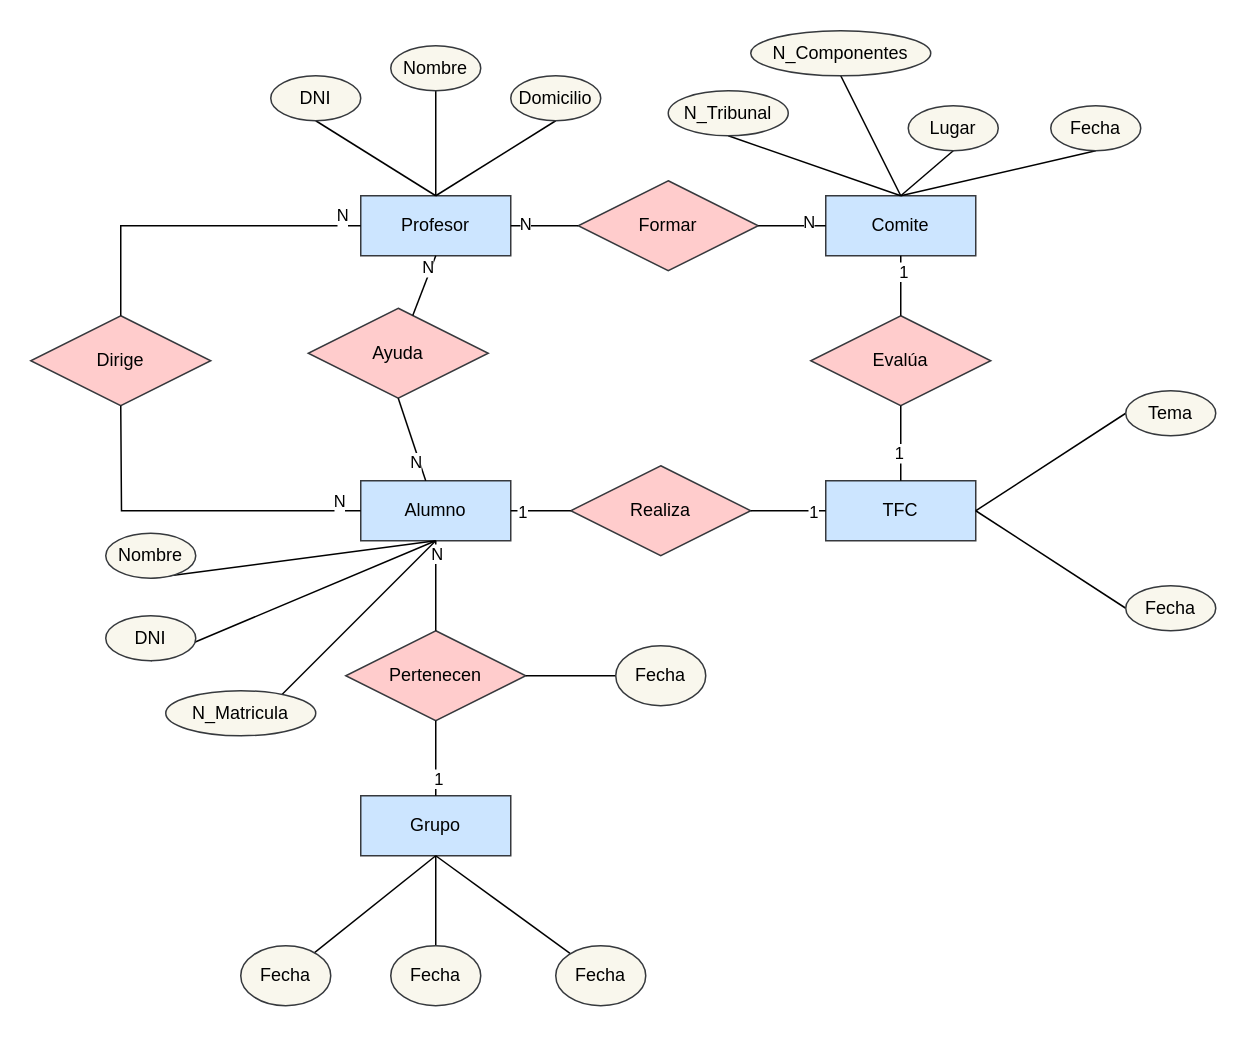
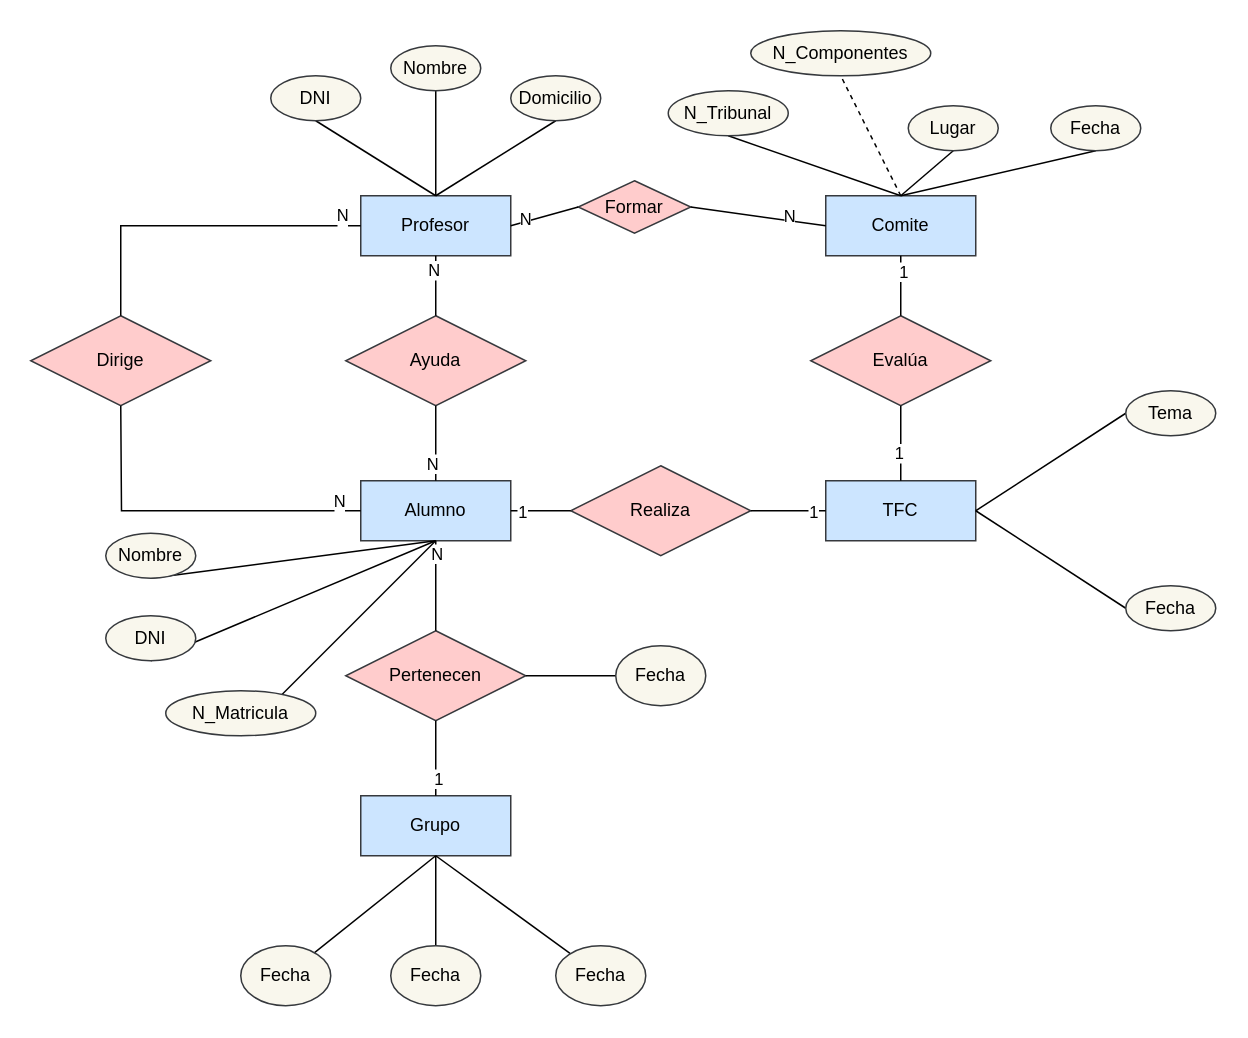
  <mxCell id="0" />
  <mxCell id="1" parent="0" />
  <mxCell id="2" value="Grupo" style="whiteSpace=wrap;html=1;align=center;fillColor=#cce5ff;strokeColor=#36393d;" parent="1" vertex="1"><mxGeometry x="240" y="530" width="100" height="40" as="geometry" /></mxCell>
  <mxCell id="3" value="Alumno" style="whiteSpace=wrap;html=1;align=center;fillColor=#cce5ff;strokeColor=#36393d;" parent="1" vertex="1"><mxGeometry x="240" y="320" width="100" height="40" as="geometry" /></mxCell>
  <mxCell id="4" value="TFC" style="whiteSpace=wrap;html=1;align=center;fillColor=#cce5ff;strokeColor=#36393d;" parent="1" vertex="1"><mxGeometry x="550" y="320" width="100" height="40" as="geometry" /></mxCell>
  <mxCell id="5" value="Comite" style="whiteSpace=wrap;html=1;align=center;fillColor=#cce5ff;strokeColor=#36393d;" parent="1" vertex="1"><mxGeometry x="550" y="130" width="100" height="40" as="geometry" /></mxCell>
  <mxCell id="6" value="Profesor" style="whiteSpace=wrap;html=1;align=center;fillColor=#cce5ff;strokeColor=#36393d;" parent="1" vertex="1"><mxGeometry x="240" y="130" width="100" height="40" as="geometry" /></mxCell>
  <mxCell id="7" value="Pertenecen" style="shape=rhombus;perimeter=rhombusPerimeter;whiteSpace=wrap;html=1;align=center;fillColor=#ffcccc;strokeColor=#36393d;" parent="1" vertex="1"><mxGeometry x="230" y="420" width="120" height="60" as="geometry" /></mxCell>
- <mxCell id="8" value="Formar" style="shape=rhombus;perimeter=rhombusPerimeter;whiteSpace=wrap;html=1;align=center;fillColor=#ffcccc;strokeColor=#36393d;" parent="1" vertex="1"><mxGeometry x="385" y="120" width="120" height="60" as="geometry" /></mxCell>
+ <mxCell id="8" value="Formar" style="shape=rhombus;perimeter=rhombusPerimeter;whiteSpace=wrap;html=1;align=center;fillColor=#ffcccc;strokeColor=#36393d;" parent="1" vertex="1"><mxGeometry x="385" y="120" width="75" height="35" as="geometry" /></mxCell>
  <mxCell id="9" value="Realiza" style="shape=rhombus;perimeter=rhombusPerimeter;whiteSpace=wrap;html=1;align=center;fillColor=#ffcccc;strokeColor=#36393d;" parent="1" vertex="1"><mxGeometry x="380" y="310" width="120" height="60" as="geometry" /></mxCell>
  <mxCell id="10" value="Evalúa" style="shape=rhombus;perimeter=rhombusPerimeter;whiteSpace=wrap;html=1;align=center;fillColor=#ffcccc;strokeColor=#36393d;" parent="1" vertex="1"><mxGeometry x="540" y="210" width="120" height="60" as="geometry" /></mxCell>
  <mxCell id="11" value="Dirige" style="shape=rhombus;perimeter=rhombusPerimeter;whiteSpace=wrap;html=1;align=center;fillColor=#ffcccc;strokeColor=#36393d;" parent="1" vertex="1"><mxGeometry y="210" width="120" height="60" as="geometry" x="20" /></mxCell>
- <mxCell id="12" value="Ayuda" style="shape=rhombus;perimeter=rhombusPerimeter;whiteSpace=wrap;html=1;align=center;fillColor=#ffcccc;strokeColor=#36393d;" parent="1" vertex="1"><mxGeometry x="205" y="205" width="120" height="60" as="geometry" /></mxCell>
+ <mxCell id="12" value="Ayuda" style="shape=rhombus;perimeter=rhombusPerimeter;whiteSpace=wrap;html=1;align=center;fillColor=#ffcccc;strokeColor=#36393d;" parent="1" vertex="1"><mxGeometry x="230" y="210" width="120" height="60" as="geometry" /></mxCell>
  <mxCell id="13" value="" style="endArrow=none;html=1;rounded=0;exitX=0.5;exitY=0;exitDx=0;exitDy=0;entryX=0;entryY=0.5;entryDx=0;entryDy=0;edgeStyle=orthogonalEdgeStyle;" parent="1" source="11" target="6" edge="1"><mxGeometry relative="1" as="geometry"><mxPoint x="370" y="410" as="sourcePoint" /><mxPoint x="530" y="410" as="targetPoint" /></mxGeometry></mxCell>
  <mxCell id="14" value="N&lt;div&gt;&lt;br&gt;&lt;/div&gt;" style="edgeLabel;html=1;align=center;verticalAlign=middle;resizable=0;points=[];" parent="13" vertex="1" connectable="0"><mxGeometry x="0.881" y="1" relative="1" as="geometry"><mxPoint as="offset" /></mxGeometry></mxCell>
  <mxCell id="15" value="" style="endArrow=none;html=1;rounded=0;exitX=0;exitY=0.5;exitDx=0;exitDy=0;edgeStyle=orthogonalEdgeStyle;" parent="1" source="3" edge="1"><mxGeometry relative="1" as="geometry"><mxPoint x="370" y="390" as="sourcePoint" /><mxPoint x="80" y="270" as="targetPoint" /></mxGeometry></mxCell>
  <mxCell id="16" value="N&lt;div&gt;&lt;br&gt;&lt;/div&gt;" style="edgeLabel;html=1;align=center;verticalAlign=middle;resizable=0;points=[];" parent="15" vertex="1" connectable="0"><mxGeometry x="-0.867" relative="1" as="geometry"><mxPoint as="offset" /></mxGeometry></mxCell>
  <mxCell id="17" value="" style="endArrow=none;html=1;rounded=0;exitX=0.5;exitY=1;exitDx=0;exitDy=0;" parent="1" source="12" target="3" edge="1"><mxGeometry relative="1" as="geometry"><mxPoint x="370" y="390" as="sourcePoint" /><mxPoint x="530" y="390" as="targetPoint" /></mxGeometry></mxCell>
  <mxCell id="18" value="N" style="edgeLabel;html=1;align=center;verticalAlign=middle;resizable=0;points=[];" parent="17" vertex="1" connectable="0"><mxGeometry x="0.523" y="-3" relative="1" as="geometry"><mxPoint as="offset" /></mxGeometry></mxCell>
  <mxCell id="19" value="" style="endArrow=none;html=1;rounded=0;exitX=0.5;exitY=1;exitDx=0;exitDy=0;" parent="1" source="6" target="12" edge="1"><mxGeometry relative="1" as="geometry"><mxPoint x="370" y="390" as="sourcePoint" /><mxPoint x="530" y="390" as="targetPoint" /></mxGeometry></mxCell>
  <mxCell id="20" value="N" style="edgeLabel;html=1;align=center;verticalAlign=middle;resizable=0;points=[];" parent="19" vertex="1" connectable="0"><mxGeometry x="-0.565" y="-2" relative="1" as="geometry"><mxPoint as="offset" /></mxGeometry></mxCell>
  <mxCell id="21" value="" style="endArrow=none;html=1;rounded=0;exitX=1;exitY=0.5;exitDx=0;exitDy=0;entryX=0;entryY=0.5;entryDx=0;entryDy=0;" parent="1" source="8" target="5" edge="1"><mxGeometry relative="1" as="geometry"><mxPoint x="370" y="390" as="sourcePoint" /><mxPoint x="530" y="390" as="targetPoint" /></mxGeometry></mxCell>
  <mxCell id="22" value="N" style="edgeLabel;html=1;align=center;verticalAlign=middle;resizable=0;points=[];" parent="21" vertex="1" connectable="0"><mxGeometry x="0.446" y="3" relative="1" as="geometry"><mxPoint as="offset" /></mxGeometry></mxCell>
  <mxCell id="23" value="" style="endArrow=none;html=1;rounded=0;exitX=1;exitY=0.5;exitDx=0;exitDy=0;entryX=0;entryY=0.5;entryDx=0;entryDy=0;" parent="1" source="6" target="8" edge="1"><mxGeometry relative="1" as="geometry"><mxPoint x="370" y="390" as="sourcePoint" /><mxPoint x="530" y="390" as="targetPoint" /></mxGeometry></mxCell>
  <mxCell id="24" value="N" style="edgeLabel;html=1;align=center;verticalAlign=middle;resizable=0;points=[];" parent="23" vertex="1" connectable="0"><mxGeometry x="-0.582" y="2" relative="1" as="geometry"><mxPoint as="offset" /></mxGeometry></mxCell>
  <mxCell id="25" value="" style="endArrow=none;html=1;rounded=0;exitX=0.5;exitY=1;exitDx=0;exitDy=0;" parent="1" source="5" target="10" edge="1"><mxGeometry relative="1" as="geometry"><mxPoint x="370" y="390" as="sourcePoint" /><mxPoint x="530" y="390" as="targetPoint" /></mxGeometry></mxCell>
  <mxCell id="26" value="1" style="edgeLabel;html=1;align=center;verticalAlign=middle;resizable=0;points=[];" parent="25" vertex="1" connectable="0"><mxGeometry x="-0.523" y="1" relative="1" as="geometry"><mxPoint as="offset" /></mxGeometry></mxCell>
  <mxCell id="27" value="" style="endArrow=none;html=1;rounded=0;exitX=0.5;exitY=1;exitDx=0;exitDy=0;entryX=0.5;entryY=0;entryDx=0;entryDy=0;" parent="1" source="10" target="4" edge="1"><mxGeometry relative="1" as="geometry"><mxPoint x="370" y="390" as="sourcePoint" /><mxPoint x="530" y="390" as="targetPoint" /></mxGeometry></mxCell>
  <mxCell id="28" value="1" style="edgeLabel;html=1;align=center;verticalAlign=middle;resizable=0;points=[];" parent="27" vertex="1" connectable="0"><mxGeometry x="0.232" y="-2" relative="1" as="geometry"><mxPoint as="offset" /></mxGeometry></mxCell>
  <mxCell id="29" value="" style="endArrow=none;html=1;rounded=0;exitX=0.5;exitY=1;exitDx=0;exitDy=0;entryX=0.5;entryY=0;entryDx=0;entryDy=0;" parent="1" source="7" target="2" edge="1"><mxGeometry relative="1" as="geometry"><mxPoint x="360" y="480" as="sourcePoint" /><mxPoint x="520" y="480" as="targetPoint" /></mxGeometry></mxCell>
  <mxCell id="30" value="1" style="edgeLabel;html=1;align=center;verticalAlign=middle;resizable=0;points=[];" parent="29" vertex="1" connectable="0"><mxGeometry x="0.507" y="1" relative="1" as="geometry"><mxPoint as="offset" /></mxGeometry></mxCell>
  <mxCell id="31" value="" style="endArrow=none;html=1;rounded=0;exitX=0.5;exitY=1;exitDx=0;exitDy=0;entryX=0.5;entryY=0;entryDx=0;entryDy=0;" parent="1" source="3" target="7" edge="1"><mxGeometry relative="1" as="geometry"><mxPoint x="370" y="390" as="sourcePoint" /><mxPoint x="530" y="390" as="targetPoint" /></mxGeometry></mxCell>
  <mxCell id="32" value="N" style="edgeLabel;html=1;align=center;verticalAlign=middle;resizable=0;points=[];" parent="31" vertex="1" connectable="0"><mxGeometry x="-0.724" relative="1" as="geometry"><mxPoint as="offset" /></mxGeometry></mxCell>
  <mxCell id="33" value="" style="endArrow=none;html=1;rounded=0;exitX=1;exitY=0.5;exitDx=0;exitDy=0;entryX=0;entryY=0.5;entryDx=0;entryDy=0;" parent="1" source="9" target="4" edge="1"><mxGeometry relative="1" as="geometry"><mxPoint x="370" y="390" as="sourcePoint" /><mxPoint x="530" y="390" as="targetPoint" /></mxGeometry></mxCell>
  <mxCell id="34" value="1" style="edgeLabel;html=1;align=center;verticalAlign=middle;resizable=0;points=[];" parent="33" vertex="1" connectable="0"><mxGeometry x="0.627" relative="1" as="geometry"><mxPoint as="offset" /></mxGeometry></mxCell>
  <mxCell id="35" value="" style="endArrow=none;html=1;rounded=0;exitX=1;exitY=0.5;exitDx=0;exitDy=0;entryX=0;entryY=0.5;entryDx=0;entryDy=0;" parent="1" source="3" target="9" edge="1"><mxGeometry relative="1" as="geometry"><mxPoint x="370" y="390" as="sourcePoint" /><mxPoint x="530" y="390" as="targetPoint" /></mxGeometry></mxCell>
  <mxCell id="36" value="1" style="edgeLabel;html=1;align=center;verticalAlign=middle;resizable=0;points=[];" parent="35" vertex="1" connectable="0"><mxGeometry x="-0.654" relative="1" as="geometry"><mxPoint as="offset" /></mxGeometry></mxCell>
  <mxCell id="37" value="" style="endArrow=none;html=1;rounded=0;exitX=1;exitY=0.5;exitDx=0;exitDy=0;" parent="1" source="7" target="38" edge="1"><mxGeometry relative="1" as="geometry"><mxPoint x="220" y="430" as="sourcePoint" /><mxPoint x="400" y="450" as="targetPoint" /></mxGeometry></mxCell>
  <mxCell id="38" value="Fecha" style="ellipse;whiteSpace=wrap;html=1;align=center;fillColor=#f9f7ed;strokeColor=#36393d;" parent="1" vertex="1"><mxGeometry x="410" y="430" width="60" height="40" as="geometry" /></mxCell>
  <mxCell id="39" value="" style="endArrow=none;html=1;rounded=0;exitX=1;exitY=0.5;exitDx=0;exitDy=0;entryX=0;entryY=0.5;entryDx=0;entryDy=0;" parent="1" source="4" target="40" edge="1"><mxGeometry relative="1" as="geometry"><mxPoint x="660" y="350" as="sourcePoint" /><mxPoint x="760" y="350" as="targetPoint" /></mxGeometry></mxCell>
  <mxCell id="40" value="Fecha" style="ellipse;whiteSpace=wrap;html=1;align=center;fillColor=#f9f7ed;strokeColor=#36393d;" parent="1" vertex="1"><mxGeometry x="750" y="390" width="60" height="30" as="geometry" /></mxCell>
  <mxCell id="41" value="" style="endArrow=none;html=1;rounded=0;exitX=1;exitY=0.5;exitDx=0;exitDy=0;entryX=0;entryY=0.5;entryDx=0;entryDy=0;" parent="1" source="4" target="42" edge="1"><mxGeometry relative="1" as="geometry"><mxPoint x="670" y="280" as="sourcePoint" /><mxPoint x="770" y="280" as="targetPoint" /></mxGeometry></mxCell>
  <mxCell id="42" value="Tema" style="ellipse;whiteSpace=wrap;html=1;align=center;fillColor=#f9f7ed;strokeColor=#36393d;" parent="1" vertex="1"><mxGeometry x="750" y="260" width="60" height="30" as="geometry" /></mxCell>
  <mxCell id="43" value="" style="endArrow=none;html=1;rounded=0;exitX=0.5;exitY=0;exitDx=0;exitDy=0;entryX=0.5;entryY=1;entryDx=0;entryDy=0;" parent="1" source="6" target="44" edge="1"><mxGeometry relative="1" as="geometry"><mxPoint x="250" y="0" as="sourcePoint" /><mxPoint x="350" y="0" as="targetPoint" /></mxGeometry></mxCell>
  <mxCell id="44" value="Domicilio" style="ellipse;whiteSpace=wrap;html=1;align=center;fillColor=#f9f7ed;strokeColor=#36393d;" parent="1" vertex="1"><mxGeometry x="340" y="50" width="60" height="30" as="geometry" /></mxCell>
  <mxCell id="45" value="" style="endArrow=none;html=1;rounded=0;entryX=0.5;entryY=1;entryDx=0;entryDy=0;" parent="1" target="46" edge="1"><mxGeometry relative="1" as="geometry"><mxPoint x="290" y="130" as="sourcePoint" /><mxPoint x="360" y="10" as="targetPoint" /></mxGeometry></mxCell>
  <mxCell id="46" value="DNI" style="ellipse;whiteSpace=wrap;html=1;align=center;fillColor=#f9f7ed;strokeColor=#36393d;" parent="1" vertex="1"><mxGeometry x="180" y="50" width="60" height="30" as="geometry" /></mxCell>
  <mxCell id="47" value="" style="endArrow=none;html=1;rounded=0;exitX=0.5;exitY=0;exitDx=0;exitDy=0;entryX=0.5;entryY=1;entryDx=0;entryDy=0;" parent="1" source="6" target="48" edge="1"><mxGeometry relative="1" as="geometry"><mxPoint x="210" y="115" as="sourcePoint" /><mxPoint x="270" y="-15" as="targetPoint" /></mxGeometry></mxCell>
  <mxCell id="48" value="Nombre" style="ellipse;whiteSpace=wrap;html=1;align=center;fillColor=#f9f7ed;strokeColor=#36393d;" parent="1" vertex="1"><mxGeometry x="260" width="60" height="30" as="geometry" y="30" /></mxCell>
  <mxCell id="49" value="" style="endArrow=none;html=1;rounded=0;exitX=0.5;exitY=0;exitDx=0;exitDy=0;entryX=0.5;entryY=1;entryDx=0;entryDy=0;" parent="1" source="5" target="50" edge="1"><mxGeometry relative="1" as="geometry"><mxPoint x="600" y="130" as="sourcePoint" /><mxPoint x="660" y="0" as="targetPoint" /></mxGeometry></mxCell>
  <mxCell id="50" value="Lugar" style="ellipse;whiteSpace=wrap;html=1;align=center;fillColor=#f9f7ed;strokeColor=#36393d;" parent="1" vertex="1"><mxGeometry x="605" y="70" width="60" height="30" as="geometry" /></mxCell>
  <mxCell id="51" value="" style="endArrow=none;html=1;rounded=0;entryX=0.5;entryY=1;entryDx=0;entryDy=0;exitX=0.5;exitY=0;exitDx=0;exitDy=0;" parent="1" source="5" target="52" edge="1"><mxGeometry relative="1" as="geometry"><mxPoint x="600" y="130" as="sourcePoint" /><mxPoint x="670" y="10" as="targetPoint" /></mxGeometry></mxCell>
  <mxCell id="52" value="N_Tribunal" style="ellipse;whiteSpace=wrap;html=1;align=center;fillColor=#f9f7ed;strokeColor=#36393d;" parent="1" vertex="1"><mxGeometry x="445" y="60" width="80" height="30" as="geometry" /></mxCell>
- <mxCell id="53" value="" style="endArrow=none;html=1;rounded=0;entryX=0.5;entryY=1;entryDx=0;entryDy=0;exitX=0.5;exitY=0;exitDx=0;exitDy=0;" parent="1" source="5" target="54" edge="1"><mxGeometry relative="1" as="geometry"><mxPoint x="600" y="150" as="sourcePoint" /><mxPoint x="580" y="-15" as="targetPoint" /></mxGeometry></mxCell>
+ <mxCell id="53" value="" style="endArrow=none;html=1;rounded=0;entryX=0.5;entryY=1;entryDx=0;entryDy=0;exitX=0.5;exitY=0;exitDx=0;exitDy=0;dashed=1;" parent="1" source="5" target="54" edge="1"><mxGeometry relative="1" as="geometry"><mxPoint x="600" y="150" as="sourcePoint" /><mxPoint x="580" y="-15" as="targetPoint" /></mxGeometry></mxCell>
  <mxCell id="54" value="N_Componentes" style="ellipse;whiteSpace=wrap;html=1;align=center;fillColor=#f9f7ed;strokeColor=#36393d;" parent="1" vertex="1"><mxGeometry x="500" y="20" width="120" height="30" as="geometry" /></mxCell>
  <mxCell id="55" value="" style="endArrow=none;html=1;rounded=0;entryX=0.5;entryY=1;entryDx=0;entryDy=0;exitX=0.5;exitY=0;exitDx=0;exitDy=0;" parent="1" source="5" target="56" edge="1"><mxGeometry relative="1" as="geometry"><mxPoint x="610" y="100" as="sourcePoint" /><mxPoint x="670" y="10" as="targetPoint" /></mxGeometry></mxCell>
  <mxCell id="56" value="Fecha" style="ellipse;whiteSpace=wrap;html=1;align=center;fillColor=#f9f7ed;strokeColor=#36393d;" parent="1" vertex="1"><mxGeometry x="700" y="70" width="60" height="30" as="geometry" /></mxCell>
  <mxCell id="57" value="" style="endArrow=none;html=1;rounded=0;entryX=0.5;entryY=1;entryDx=0;entryDy=0;exitX=0.5;exitY=1;exitDx=0;exitDy=0;" parent="1" source="3" target="58" edge="1"><mxGeometry relative="1" as="geometry"><mxPoint x="40" y="460" as="sourcePoint" /><mxPoint x="110" y="340" as="targetPoint" /></mxGeometry></mxCell>
  <mxCell id="58" value="DNI" style="ellipse;whiteSpace=wrap;html=1;align=center;fillColor=#f9f7ed;strokeColor=#36393d;" parent="1" vertex="1"><mxGeometry x="70" y="410" width="60" height="30" as="geometry" /></mxCell>
  <mxCell id="59" value="" style="endArrow=none;html=1;rounded=0;entryX=0.5;entryY=1;entryDx=0;entryDy=0;exitX=0.5;exitY=1;exitDx=0;exitDy=0;" parent="1" source="3" target="60" edge="1"><mxGeometry relative="1" as="geometry"><mxPoint x="10" y="415" as="sourcePoint" /><mxPoint x="80" y="295" as="targetPoint" /></mxGeometry></mxCell>
  <mxCell id="60" value="Nombre" style="ellipse;whiteSpace=wrap;html=1;align=center;fillColor=#f9f7ed;strokeColor=#36393d;" parent="1" vertex="1"><mxGeometry x="70" y="355" width="60" height="30" as="geometry" /></mxCell>
  <mxCell id="61" value="" style="endArrow=none;html=1;rounded=0;entryX=0.5;entryY=1;entryDx=0;entryDy=0;exitX=0.5;exitY=1;exitDx=0;exitDy=0;" parent="1" source="3" target="62" edge="1"><mxGeometry relative="1" as="geometry"><mxPoint y="510" as="sourcePoint" x="20" /><mxPoint x="90" y="390" as="targetPoint" /></mxGeometry></mxCell>
  <mxCell id="62" value="N_Matricula" style="ellipse;whiteSpace=wrap;html=1;align=center;fillColor=#f9f7ed;strokeColor=#36393d;" parent="1" vertex="1"><mxGeometry x="110" y="460" width="100" height="30" as="geometry" /></mxCell>
  <mxCell id="63" value="" style="endArrow=none;html=1;rounded=0;exitX=0.5;exitY=1;exitDx=0;exitDy=0;" parent="1" source="2" target="64" edge="1"><mxGeometry relative="1" as="geometry"><mxPoint x="200" y="650" as="sourcePoint" /><mxPoint x="250" y="650" as="targetPoint" /></mxGeometry></mxCell>
  <mxCell id="64" value="Fecha" style="ellipse;whiteSpace=wrap;html=1;align=center;fillColor=#f9f7ed;strokeColor=#36393d;" parent="1" vertex="1"><mxGeometry x="260" y="630" width="60" height="40" as="geometry" /></mxCell>
  <mxCell id="65" value="" style="endArrow=none;html=1;rounded=0;exitX=0.5;exitY=1;exitDx=0;exitDy=0;" parent="1" source="2" target="66" edge="1"><mxGeometry relative="1" as="geometry"><mxPoint x="325" y="620" as="sourcePoint" /><mxPoint x="375" y="620" as="targetPoint" /></mxGeometry></mxCell>
  <mxCell id="66" value="Fecha" style="ellipse;whiteSpace=wrap;html=1;align=center;fillColor=#f9f7ed;strokeColor=#36393d;" parent="1" vertex="1"><mxGeometry x="370" y="630" width="60" height="40" as="geometry" /></mxCell>
  <mxCell id="67" value="" style="endArrow=none;html=1;rounded=0;exitX=0.5;exitY=1;exitDx=0;exitDy=0;" parent="1" source="2" target="68" edge="1"><mxGeometry relative="1" as="geometry"><mxPoint x="100" y="650" as="sourcePoint" /><mxPoint x="150" y="650" as="targetPoint" /></mxGeometry></mxCell>
  <mxCell id="68" value="Fecha" style="ellipse;whiteSpace=wrap;html=1;align=center;fillColor=#f9f7ed;strokeColor=#36393d;" parent="1" vertex="1"><mxGeometry x="160" y="630" width="60" height="40" as="geometry" /></mxCell>
